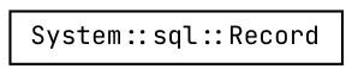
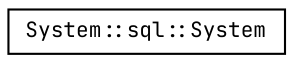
  digraph {
    rankdir=LR
    fontname="JetBrains Mono"
-   n1 [color=black fillcolor=white fontname="JetBrains Mono" fontsize=10 height=0.2 label="System::sql::Record" shape=record style=filled width=0.4]
+   n1 [color=black fillcolor=white fontname="JetBrains Mono" fontsize=10 height=0.2 label="System::sql::System" shape=record style=filled width=0.4]
  }
